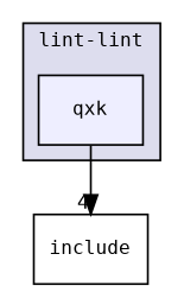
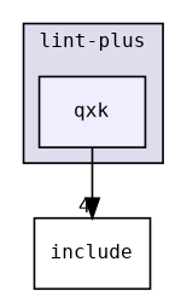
  digraph {
    compound=true
    fontname="DejaVu Sans Mono"
    node [fontname="DejaVu Sans Mono" fontsize=10 shape=box]
    n1 [fillcolor="#eeeeff" label=qxk pencolor=black style=filled]
    n2 [label=include]
    subgraph cluster_1 {
      bgcolor="#ddddee"
      fontsize=10
-     label="lint-lint"
+     label="lint-plus"
      pencolor=black
      n1
    }
    n1 -> n2 [headlabel=4 labeldistance=1.5 labelfontname=Helvetica labelfontsize=10 fontname="DejaVu Sans Mono"]
  }
